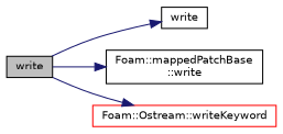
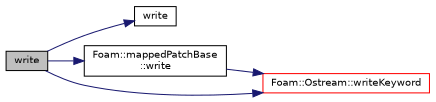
  digraph {
    rankdir=LR
    node [color=black fontname=Helvetica fontsize=10 shape=record]
    edge [color=midnightblue fontname=Helvetica fontsize=10 labelfontname=Helvetica labelfontsize=10 style=solid]
    n1 [fillcolor=grey75 fontcolor=black height=0.2 label=write style=filled width=0.4]
    n2 [height=0.2 label=write width=0.4]
    n3 [height=0.2 label="Foam::mappedPatchBase\l::write" width=0.4]
    n4 [color=red height=0.2 label="Foam::Ostream::writeKeyword" width=0.4]
    n1 -> n2
    n1 -> n3
    n1 -> n4
+   n3 -> n4
  }
